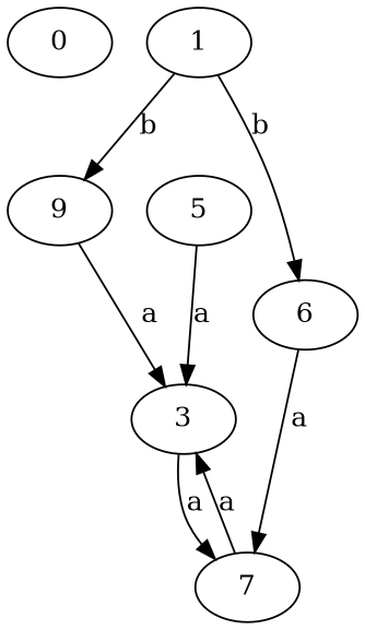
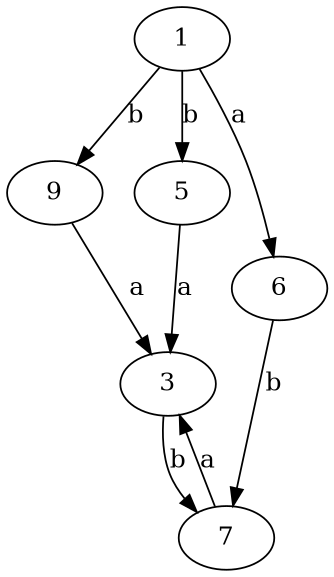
  strict digraph {
-   0
    3
    7
    n4 [label=9]
    5
    6
    1
-   3 -> 7 [label=a]
+   3 -> 7 [label=b]
    7 -> 3 [label=a]
    n4 -> 3 [label=a]
    5 -> 3 [label=a]
-   6 -> 7 [label=a]
+   6 -> 7 [label=b]
    1 -> n4 [label=b]
-   1 -> 6 [label=b]
+   1 -> 5 [label=b]
+   1 -> 6 [label=a]
  }
